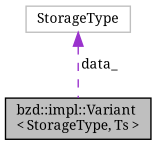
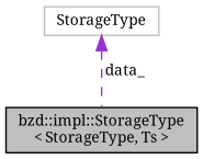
  digraph {
    fontname="Noto Serif"
    node [fontname="Noto Serif" fontsize=10 shape=record style=filled]
-   n1 [color=black fillcolor=grey75 fontcolor=black height=0.2 label="bzd::impl::Variant\l\< StorageType, Ts \>" width=0.4]
+   n1 [color=black fillcolor=grey75 fontcolor=black height=0.2 label="bzd::impl::StorageType\l\< StorageType, Ts \>" width=0.4]
    n2 [color=grey75 fillcolor=white height=0.2 label=StorageType width=0.4]
    n2 -> n1 [color=darkorchid3 dir=back fontname="Noto Serif" fontsize=10 label=" data_" labelfontname=Helvetica labelfontsize=10 style=dashed]
  }
